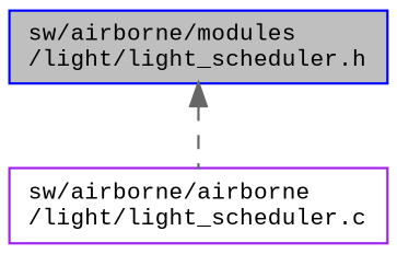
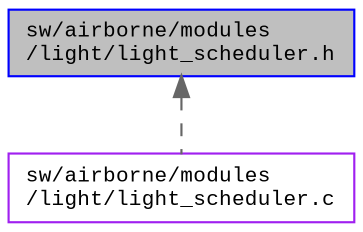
  digraph {
    fontname="Liberation Mono"
    node [fontname="Liberation Mono" fontsize=10 shape=record style=filled]
    n1 [color=blue fillcolor=grey75 fontcolor=black height=0.2 label="sw/airborne/modules\l/light/light_scheduler.h" width=0.4]
-   n2 [color=purple fillcolor=white height=0.2 label="sw/airborne/airborne\l/light/light_scheduler.c" width=0.4]
+   n2 [color=purple fillcolor=white height=0.2 label="sw/airborne/modules\l/light/light_scheduler.c" width=0.4]
    n1 -> n2 [color=gray40 dir=back fontname="Liberation Mono" fontsize=10 labelfontname=FreeSans labelfontsize=10 style=dashed]
  }
